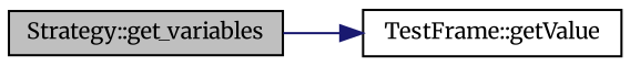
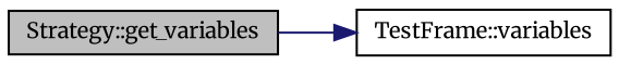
  digraph {
    rankdir=LR
    fontname=Merriweather
    node [color=black fontname=Merriweather fontsize=10 shape=record style=filled]
    n1 [fillcolor=grey75 fontcolor=black height=0.2 label="Strategy::get_variables" width=0.4]
-   n2 [fillcolor=white height=0.2 label="TestFrame::getValue" width=0.4]
+   n2 [fillcolor=white height=0.2 label="TestFrame::variables" width=0.4]
    n1 -> n2 [color=midnightblue fontname=Merriweather fontsize=10 labelfontname=Helvetica labelfontsize=10 style=solid]
  }
